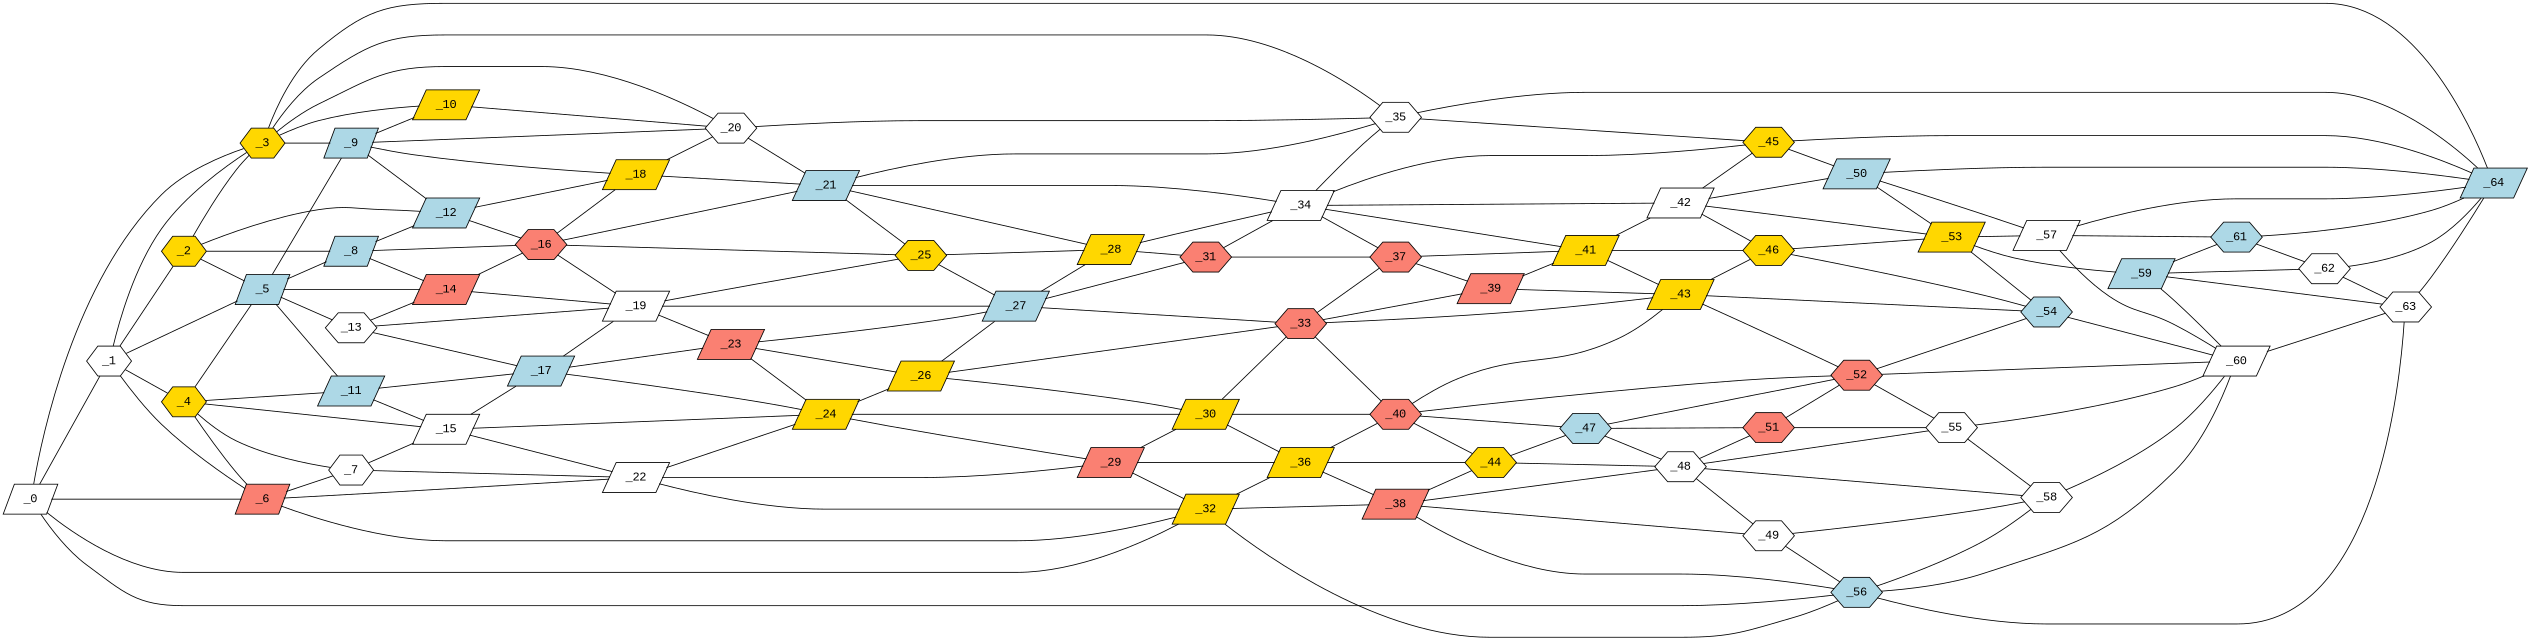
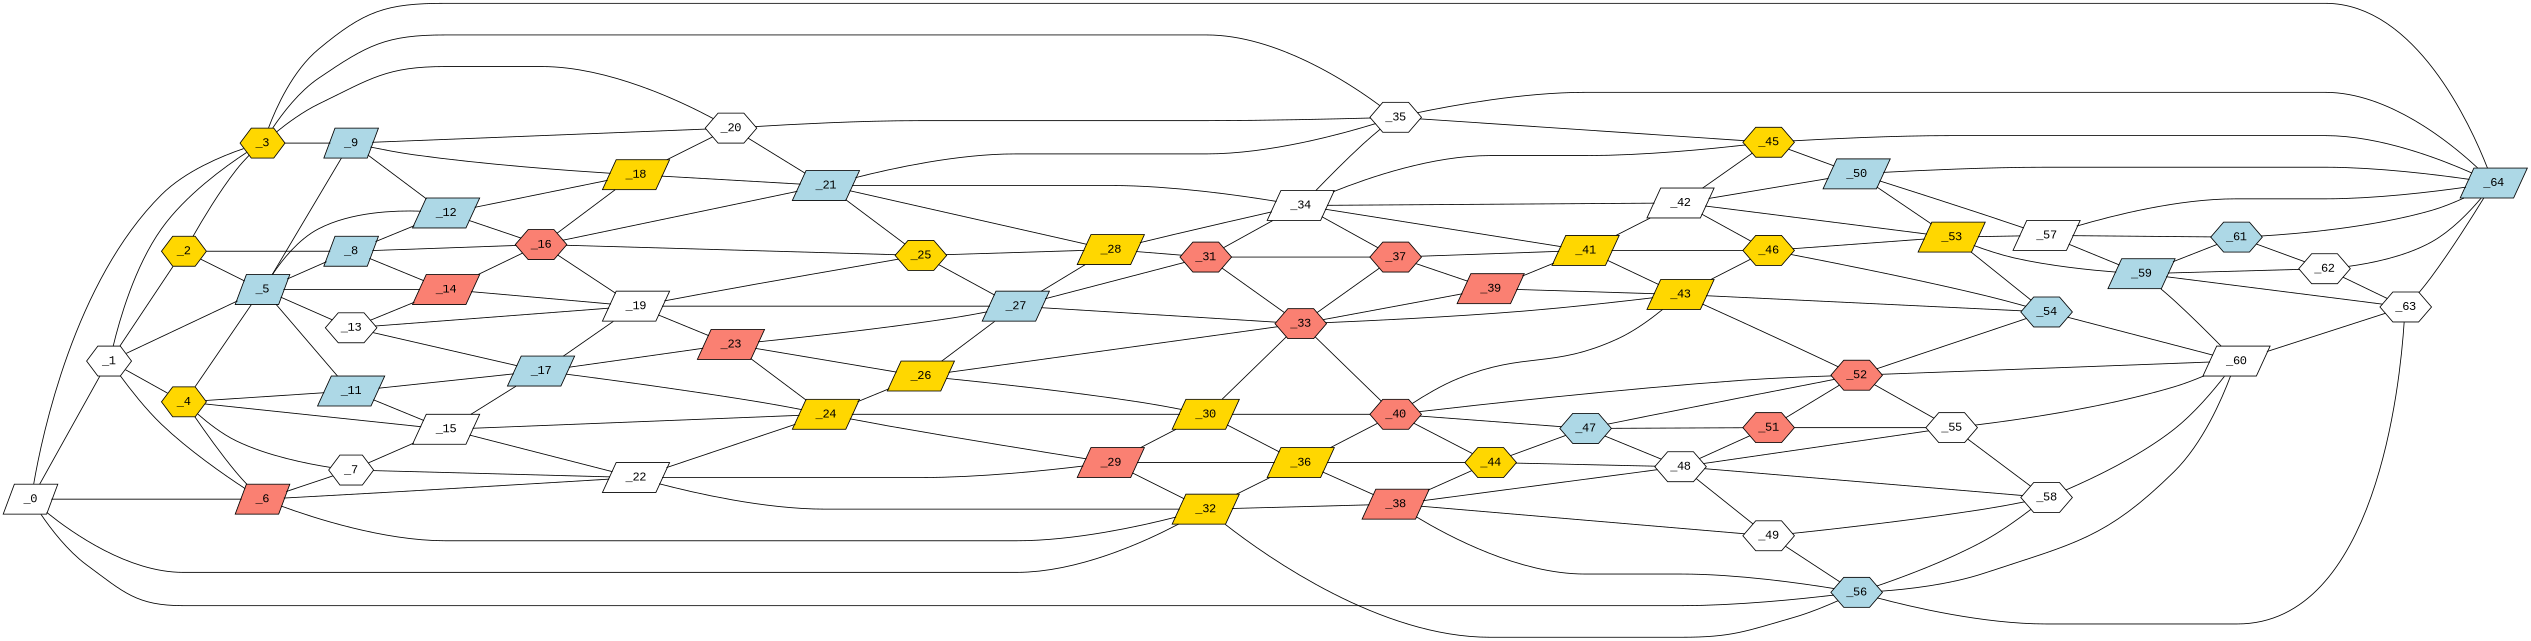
  graph {
    fontname="Liberation Mono"
    rankdir=LR
    node [fillcolor=white fontname="Liberation Mono" shape=parallelogram style=filled x=26 y=87]
    edge [fontname="Liberation Mono" valence=2]
    _0 [x=5 y=25]
    _1 [shape=hexagon x=13 y=52]
    _3 [fillcolor=gold shape=hexagon x=18 y=108]
    _6 [fillcolor=salmon x=23 y=31]
    _32 [fillcolor=gold x=60 y=26]
    _56 [fillcolor=lightblue shape=hexagon x=100 y=20]
    _2 [fillcolor=gold shape=hexagon x=18 y=78]
    _4 [fillcolor=gold shape=hexagon x=21 y=48]
    _5 [fillcolor=lightblue x=22 y=59]
    _9 [fillcolor=lightblue]
-   _10 [fillcolor=gold y=104]
    _20 [shape=hexagon x=37 y=101]
    _35 [shape=hexagon x=61 y=101]
    _64 [fillcolor=lightblue x=126 y=101]
    _7 [shape=hexagon x=25 y=39]
    _22 [x=41 y=33]
    _36 [fillcolor=gold x=63 y=36]
    _38 [fillcolor=salmon x=71 y=25]
    _58 [shape=hexagon x=103 y=33]
    _60 [x=108 y=44]
    _63 [shape=hexagon x=124 y=78]
    _8 [fillcolor=lightblue y=71]
    _12 [fillcolor=lightblue x=27 y=75]
    _11 [fillcolor=lightblue x=27 y=51]
    _15 [x=31 y=43]
    _13 [shape=hexagon x=29 y=60]
    _14 [fillcolor=salmon x=30 y=66]
    _18 [fillcolor=gold x=34]
    _21 [fillcolor=lightblue x=38]
    _45 [fillcolor=gold shape=hexagon x=79 y=95]
    _24 [fillcolor=gold x=45 y=47]
    _29 [fillcolor=salmon x=55 y=31]
    _40 [fillcolor=salmon shape=hexagon x=74 y=49]
    _44 [fillcolor=gold shape=hexagon x=79 y=37]
    _48 [shape=hexagon x=87 y=30]
    _49 [shape=hexagon x=88 y=24]
    _16 [fillcolor=salmon shape=hexagon x=32 y=72]
    _17 [fillcolor=lightblue x=33 y=51]
    _19 [x=37 y=61]
    _25 [fillcolor=gold shape=hexagon x=45 y=71]
    _28 [fillcolor=gold x=53 y=73]
    _34 [x=61 y=85]
    _50 [fillcolor=lightblue x=88 y=89]
    _23 [fillcolor=salmon x=41 y=55]
    _26 [fillcolor=gold x=48 y=55]
    _30 [fillcolor=gold x=56 y=48]
    _27 [fillcolor=lightblue x=50 y=64]
    _33 [fillcolor=salmon shape=hexagon x=60 y=59]
    _31 [fillcolor=salmon shape=hexagon x=56 y=70]
    _37 [fillcolor=salmon shape=hexagon x=64 y=67]
    _41 [fillcolor=gold x=76 y=69]
    _42 [x=77 y=85]
    _39 [fillcolor=salmon x=72 y=66]
    _43 [fillcolor=gold x=78 y=60]
    _46 [fillcolor=gold shape=hexagon x=82 y=69]
    _53 [fillcolor=gold x=94 y=75]
    _47 [fillcolor=lightblue shape=hexagon x=85 y=40]
    _52 [fillcolor=salmon shape=hexagon x=89 y=50]
    _54 [fillcolor=lightblue shape=hexagon x=95 y=60]
    _51 [fillcolor=salmon shape=hexagon x=89 y=39]
    _55 [shape=hexagon x=97 y=40]
    _57 [x=102 y=86]
    _59 [fillcolor=lightblue x=106 y=74]
    _61 [fillcolor=lightblue shape=hexagon x=113 y=88]
    _62 [shape=hexagon x=118]
    _0 -- _1 [valence=1]
    _0 -- _3 [valence=1]
    _0 -- _6
    _0 -- _32 [valence=1]
    _0 -- _56 [valence=1]
    _1 -- _3
    _1 -- _6 [valence=1]
    _1 -- _2
    _1 -- _4
    _1 -- _5
    _3 -- _9
-   _3 -- _10 [valence=1]
    _3 -- _20 [valence=1]
    _3 -- _35
    _3 -- _64 [valence=1]
    _6 -- _32 [valence=1]
    _6 -- _7
    _6 -- _22
    _32 -- _56
    _32 -- _36 [valence=1]
    _32 -- _38 [valence=1]
    _56 -- _58
    _56 -- _60 [valence=1]
    _56 -- _63 [valence=1]
    _2 -- _3 [valence=1]
    _2 -- _5 [valence=1]
    _2 -- _8
-   _2 -- _12
+   _5 -- _12
    _4 -- _6
    _4 -- _5 [valence=1]
    _4 -- _7 [valence=1]
    _4 -- _11
    _4 -- _15
    _5 -- _9
    _5 -- _8
    _5 -- _11 [valence=1]
    _5 -- _13 [valence=1]
    _5 -- _14 [valence=1]
-   _9 -- _10
    _9 -- _20 [valence=1]
    _9 -- _12 [valence=1]
    _9 -- _18
-   _10 -- _20
    _20 -- _35 [valence=1]
    _20 -- _21
    _35 -- _64 [valence=1]
    _35 -- _45
    _7 -- _22 [valence=1]
    _7 -- _15
    _22 -- _32 [valence=1]
    _22 -- _24
    _22 -- _29
    _36 -- _38
    _36 -- _40
    _36 -- _44 [valence=1]
    _38 -- _56
    _38 -- _44 [valence=1]
    _38 -- _48
    _38 -- _49
    _58 -- _60 [valence=1]
    _60 -- _63
    _63 -- _64 [valence=1]
    _8 -- _12
    _8 -- _14 [valence=1]
    _8 -- _16
    _12 -- _18
    _12 -- _16
    _11 -- _15 [valence=1]
    _11 -- _17
    _15 -- _22
    _15 -- _24
    _15 -- _17 [valence=1]
    _13 -- _14
    _13 -- _17
    _13 -- _19 [valence=1]
    _14 -- _16
    _14 -- _19 [valence=1]
    _18 -- _20 [valence=1]
    _18 -- _21
    _21 -- _35
    _21 -- _25 [valence=1]
    _21 -- _28
    _21 -- _34 [valence=1]
    _45 -- _64 [valence=1]
    _45 -- _50
    _24 -- _29
    _24 -- _26
    _24 -- _30
    _29 -- _32
    _29 -- _36
    _29 -- _30 [valence=1]
    _40 -- _44
    _40 -- _43
    _40 -- _47
    _40 -- _52
    _44 -- _48
    _44 -- _47 [valence=1]
    _48 -- _58
    _48 -- _49
    _48 -- _51 [valence=1]
    _48 -- _55
    _49 -- _56
    _49 -- _58
    _16 -- _18
    _16 -- _21 [valence=1]
    _16 -- _19
    _16 -- _25
    _17 -- _24 [valence=1]
    _17 -- _19
    _17 -- _23
    _19 -- _25
    _19 -- _23 [valence=1]
    _19 -- _27
    _25 -- _28
    _25 -- _27
    _28 -- _34 [valence=1]
    _28 -- _31
    _34 -- _35
    _34 -- _45
    _34 -- _37 [valence=1]
    _34 -- _41
    _34 -- _42 [valence=1]
    _50 -- _64
    _50 -- _53
    _50 -- _57
    _23 -- _24
    _23 -- _26
    _23 -- _27
    _26 -- _30
    _26 -- _27 [valence=1]
    _26 -- _33
    _30 -- _36
    _30 -- _40 [valence=1]
    _30 -- _33
    _27 -- _28
    _27 -- _33
    _27 -- _31
    _33 -- _40
    _33 -- _37
    _33 -- _39
    _33 -- _43 [valence=1]
    _31 -- _34
+   _31 -- _33 [valence=1]
    _31 -- _37
    _37 -- _41
    _37 -- _39
    _41 -- _42
    _41 -- _43
    _41 -- _46
    _42 -- _45
    _42 -- _50 [valence=1]
    _42 -- _46
    _42 -- _53
    _39 -- _41
    _39 -- _43
    _43 -- _46
    _43 -- _52 [valence=1]
    _43 -- _54 [valence=1]
    _46 -- _53 [valence=1]
    _46 -- _54
    _53 -- _54
    _53 -- _57
    _53 -- _59 [valence=1]
    _47 -- _48
    _47 -- _52
    _47 -- _51
    _52 -- _60
    _52 -- _54
    _52 -- _55 [valence=1]
    _54 -- _60 [valence=1]
    _51 -- _52 [valence=1]
    _51 -- _55
    _55 -- _58
    _55 -- _60
    _57 -- _64
-   _57 -- _60
+   _57 -- _59
    _57 -- _61 [valence=1]
    _59 -- _60
    _59 -- _63 [valence=1]
    _59 -- _61
    _59 -- _62 [valence=1]
    _61 -- _64 [valence=1]
    _61 -- _62
    _62 -- _64
    _62 -- _63 [valence=1]
  }
